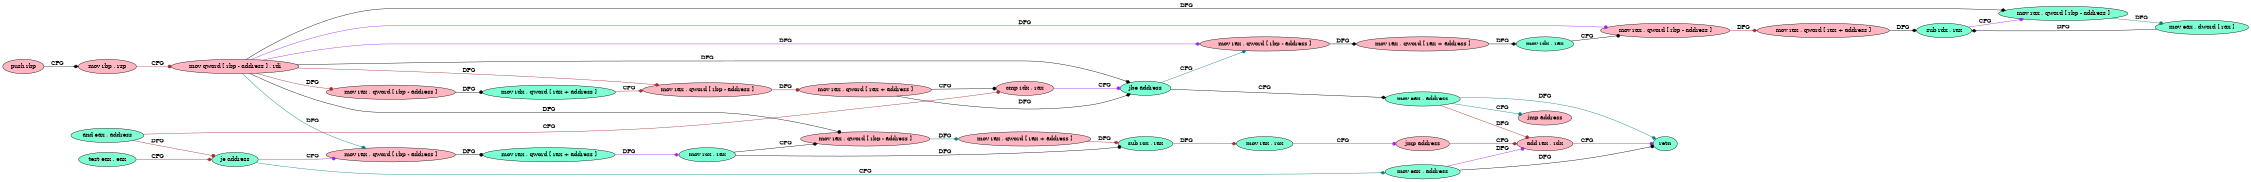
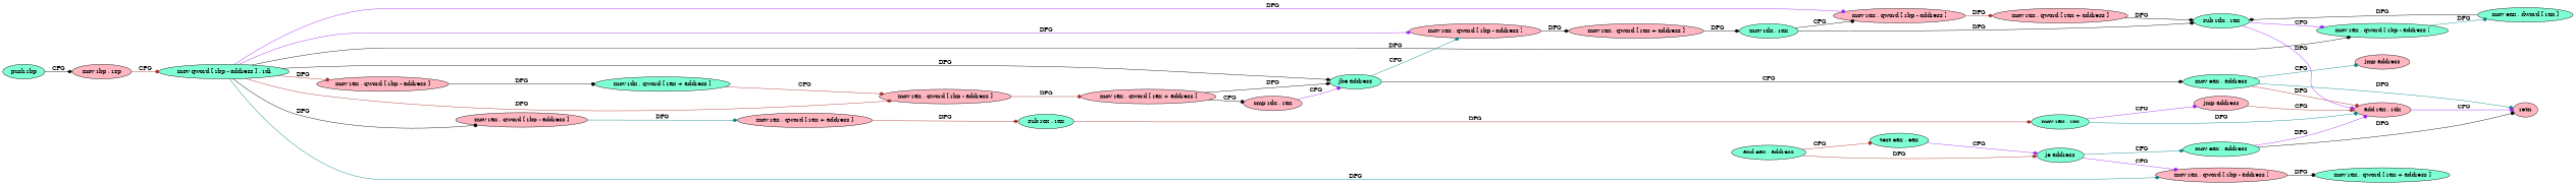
  digraph {
    rankdir=LR
    node [fillcolor=lightpink style=filled]
    edge [arrowhead=diamond color=black]
-   n1 [label="push rbp"]
+   n1 [fillcolor=aquamarine label="push rbp"]
    n2 [label="mov rbp , rsp"]
-   n3 [label="mov qword [ rbp - address ] , rdi"]
+   n3 [fillcolor=aquamarine label="mov qword [ rbp - address ] , rdi"]
    n4 [label="mov rax , qword [ rbp - address ]"]
    n5 [label="mov rax , qword [ rbp - address ]"]
    n6 [label="mov rax , qword [ rbp - address ]"]
    n7 [label="mov rax , qword [ rbp - address ]"]
    n8 [fillcolor=aquamarine label="mov rax , qword [ rbp - address ]"]
    n9 [label="mov rax , qword [ rbp - address ]"]
    n10 [label="mov rax , qword [ rbp - address ]"]
    n11 [fillcolor=aquamarine label="jbe address"]
    n12 [fillcolor=aquamarine label="mov rdx , qword [ rax + address ]"]
    n13 [label="mov rax , qword [ rax + address ]"]
    n14 [label="mov rax , qword [ rax + address ]"]
    n15 [label="mov rax , qword [ rax + address ]"]
    n16 [fillcolor=aquamarine label="mov eax , dword [ rax ]"]
    n17 [fillcolor=aquamarine label="mov rax , qword [ rax + address ]"]
    n18 [label="mov rax , qword [ rax + address ]"]
    n19 [fillcolor=aquamarine label="mov eax , address"]
    n20 [label="cmp rdx , rax"]
    n21 [label="jmp address"]
    n22 [label="add rax , rdx"]
-   n23 [fillcolor=aquamarine label=retn]
+   n23 [label=retn]
    n24 [fillcolor=aquamarine label="mov rdx , rax"]
    n25 [fillcolor=aquamarine label="sub rdx , rax"]
    n26 [fillcolor=aquamarine label="and eax , address"]
    n27 [fillcolor=aquamarine label="test eax , eax"]
    n28 [fillcolor=aquamarine label="je address"]
    n29 [fillcolor=aquamarine label="mov eax , address"]
-   n30 [fillcolor=aquamarine label="mov rcx , rax"]
    n31 [fillcolor=aquamarine label="sub rcx , rax"]
    n32 [fillcolor=aquamarine label="mov rax , rcx"]
    n33 [label="jmp address"]
    n1 -> n2 [label=CFG]
    n2 -> n3 [arrowhead=dot color=brown label=CFG]
    n3 -> n4 [arrowhead=dot color=brown label=DFG]
    n3 -> n5 [color=brown label=DFG]
    n3 -> n6 [color=purple label=DFG]
    n3 -> n7 [arrowhead=dot color=purple label=DFG]
    n3 -> n8 [label=DFG]
    n3 -> n9 [color=teal label=DFG]
    n3 -> n10 [arrowhead=dot label=DFG]
    n3 -> n11 [label=DFG]
    n4 -> n12 [arrowhead=dot label=DFG]
    n5 -> n13 [arrowhead=dot color=brown label=DFG]
    n6 -> n14 [label=DFG]
    n7 -> n15 [color=brown label=DFG]
    n8 -> n16 [arrowhead=dot color=teal label=DFG]
    n9 -> n17 [arrowhead=dot label=DFG]
    n10 -> n18 [color=teal label=DFG]
    n11 -> n6 [color=teal label=CFG]
    n11 -> n19 [label=CFG]
    n12 -> n5 [color=brown label=CFG]
    n13 -> n11 [label=DFG]
    n13 -> n20 [arrowhead=dot label=CFG]
    n14 -> n24 [label=DFG]
    n15 -> n25 [label=DFG]
    n16 -> n25 [label=DFG]
-   n17 -> n30 [color=purple label=DFG]
    n18 -> n31 [color=brown label=DFG]
    n19 -> n21 [arrowhead=dot color=teal label=CFG]
    n19 -> n22 [arrowhead=dot color=brown label=DFG]
    n19 -> n23 [color=teal label=DFG]
    n20 -> n11 [arrowhead=dot color=purple label=CFG]
    n22 -> n23 [arrowhead=dot color=purple label=CFG]
    n24 -> n7 [arrowhead=dot label=CFG]
+   n24 -> n25 [label=DFG]
    n25 -> n8 [color=purple label=CFG]
-   n26 -> n20 [arrowhead=dot color=brown label=CFG]
-   n26 -> n28 [arrowhead=dot color=brown label=DFG]
-   n27 -> n28 [color=brown label=CFG]
+   n25 -> n22 [color=purple label=DFG]
+   n26 -> n27 [arrowhead=dot color=brown label=CFG]
+   n26 -> n28 [color=brown label=DFG]
+   n27 -> n28 [color=purple label=CFG]
    n28 -> n9 [arrowhead=dot color=purple label=CFG]
    n28 -> n29 [color=teal label=CFG]
    n29 -> n22 [arrowhead=dot color=purple label=DFG]
    n29 -> n23 [arrowhead=dot label=DFG]
-   n30 -> n10 [label=CFG]
-   n30 -> n31 [arrowhead=dot label=DFG]
    n31 -> n32 [color=brown label=DFG]
+   n32 -> n22 [arrowhead=dot color=teal label=DFG]
    n32 -> n33 [arrowhead=dot color=purple label=CFG]
    n33 -> n22 [color=brown label=CFG]
  }
